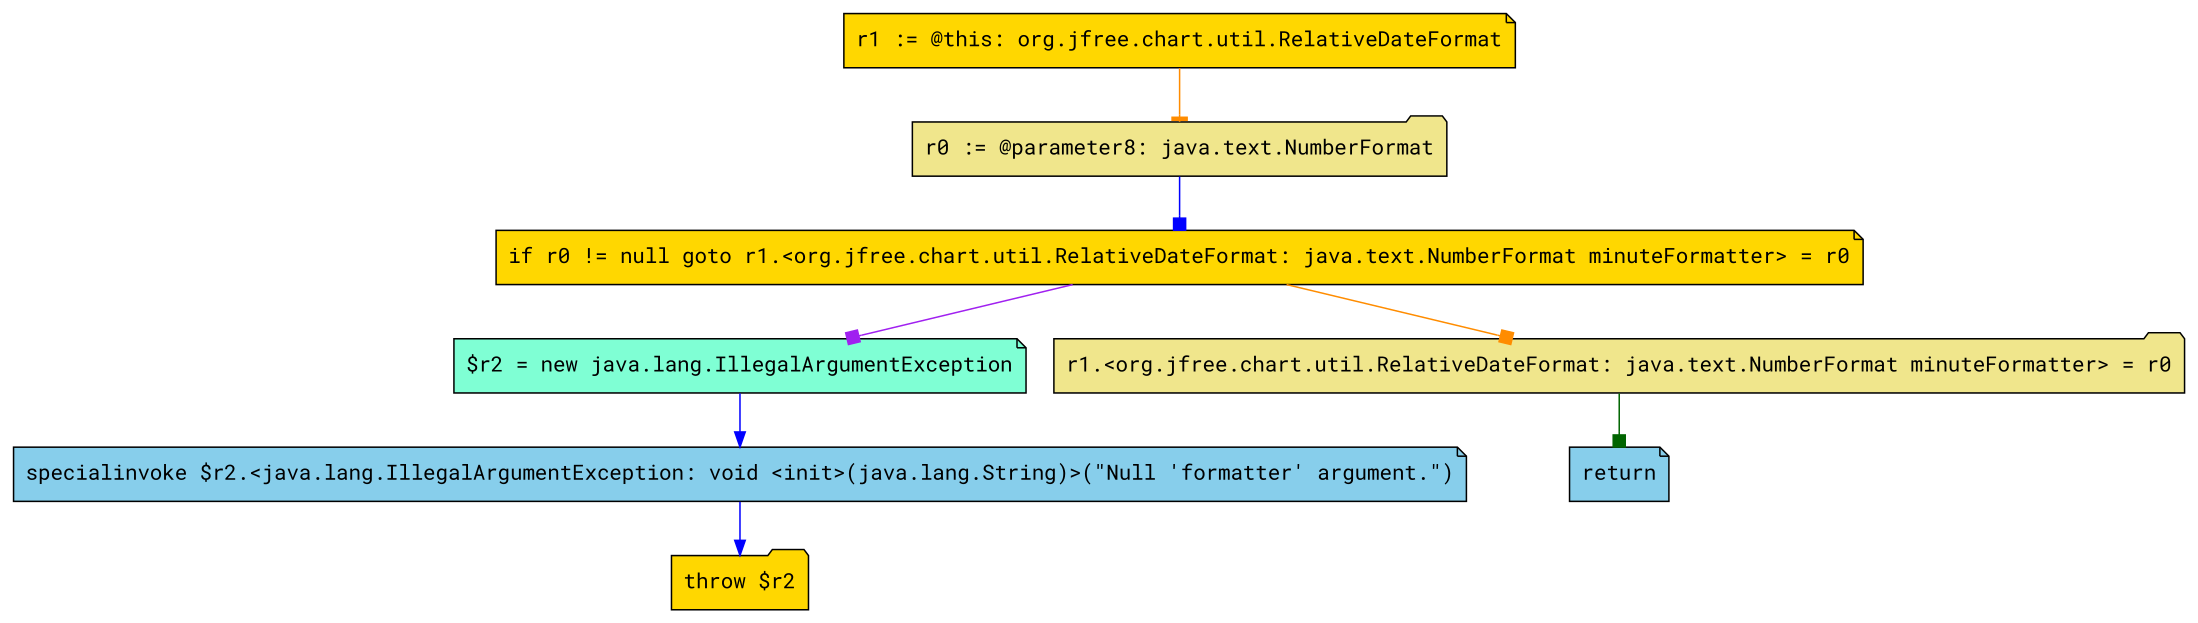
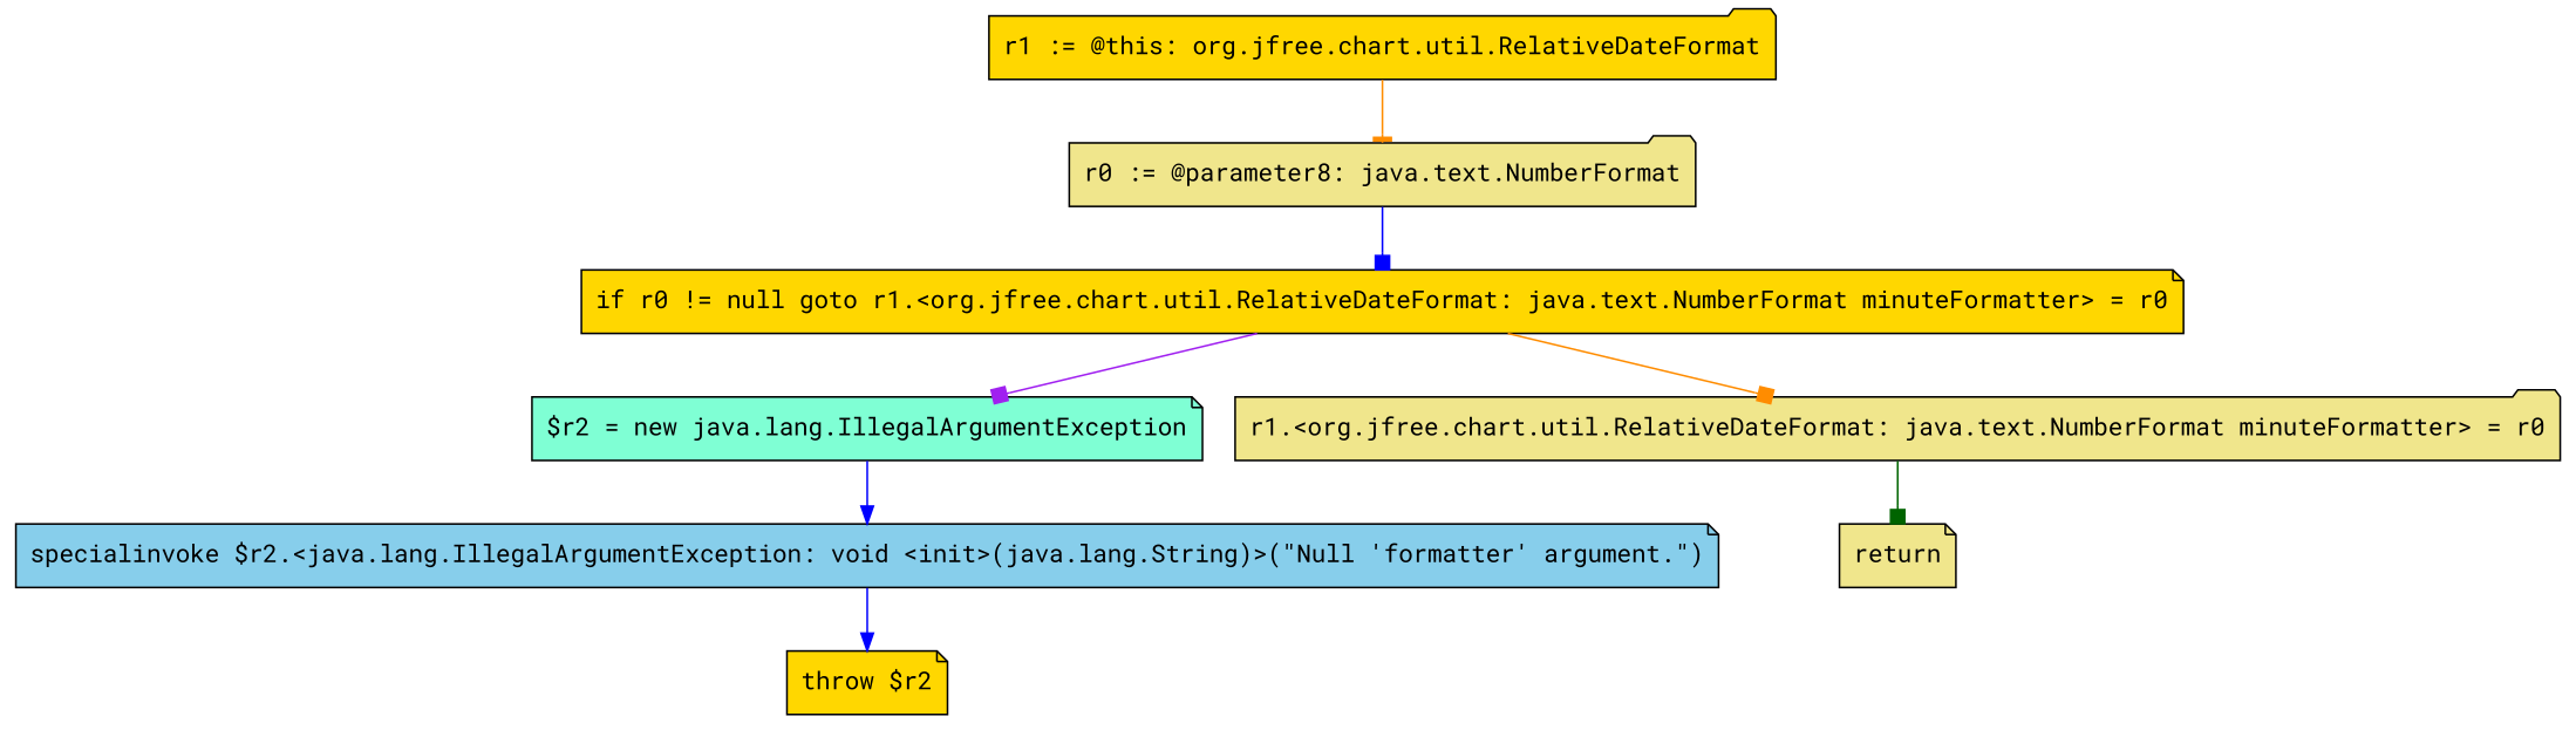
  digraph {
    fontname="Roboto Mono"
    node [fillcolor=gold fontname="Roboto Mono" shape=note style=filled]
    edge [arrowhead=box color=blue fontname="Roboto Mono"]
    n1 [fillcolor=khaki label="r0 := @parameter8: java.text.NumberFormat" shape=folder]
-   "r1 := @this: org.jfree.chart.util.RelativeDateFormat"
+   "r1 := @this: org.jfree.chart.util.RelativeDateFormat" [shape=folder]
    "if r0 != null goto r1.<org.jfree.chart.util.RelativeDateFormat: java.text.NumberFormat minuteFormatter> = r0"
    "$r2 = new java.lang.IllegalArgumentException" [fillcolor=aquamarine]
    "r1.<org.jfree.chart.util.RelativeDateFormat: java.text.NumberFormat minuteFormatter> = r0" [fillcolor=khaki shape=folder]
    "specialinvoke $r2.<java.lang.IllegalArgumentException: void <init>(java.lang.String)>(\"Null \'formatter\' argument.\")" [fillcolor=skyblue]
-   return [fillcolor=skyblue]
-   "throw $r2" [shape=folder]
+   return [fillcolor=khaki]
+   "throw $r2"
    n1 -> "if r0 != null goto r1.<org.jfree.chart.util.RelativeDateFormat: java.text.NumberFormat minuteFormatter> = r0"
    "r1 := @this: org.jfree.chart.util.RelativeDateFormat" -> n1 [arrowhead=tee color=darkorange]
    "if r0 != null goto r1.<org.jfree.chart.util.RelativeDateFormat: java.text.NumberFormat minuteFormatter> = r0" -> "$r2 = new java.lang.IllegalArgumentException" [color=purple]
    "if r0 != null goto r1.<org.jfree.chart.util.RelativeDateFormat: java.text.NumberFormat minuteFormatter> = r0" -> "r1.<org.jfree.chart.util.RelativeDateFormat: java.text.NumberFormat minuteFormatter> = r0" [color=darkorange]
    "$r2 = new java.lang.IllegalArgumentException" -> "specialinvoke $r2.<java.lang.IllegalArgumentException: void <init>(java.lang.String)>(\"Null \'formatter\' argument.\")" [arrowhead=normal]
    "r1.<org.jfree.chart.util.RelativeDateFormat: java.text.NumberFormat minuteFormatter> = r0" -> return [color=darkgreen]
    "specialinvoke $r2.<java.lang.IllegalArgumentException: void <init>(java.lang.String)>(\"Null \'formatter\' argument.\")" -> "throw $r2" [arrowhead=normal]
  }
